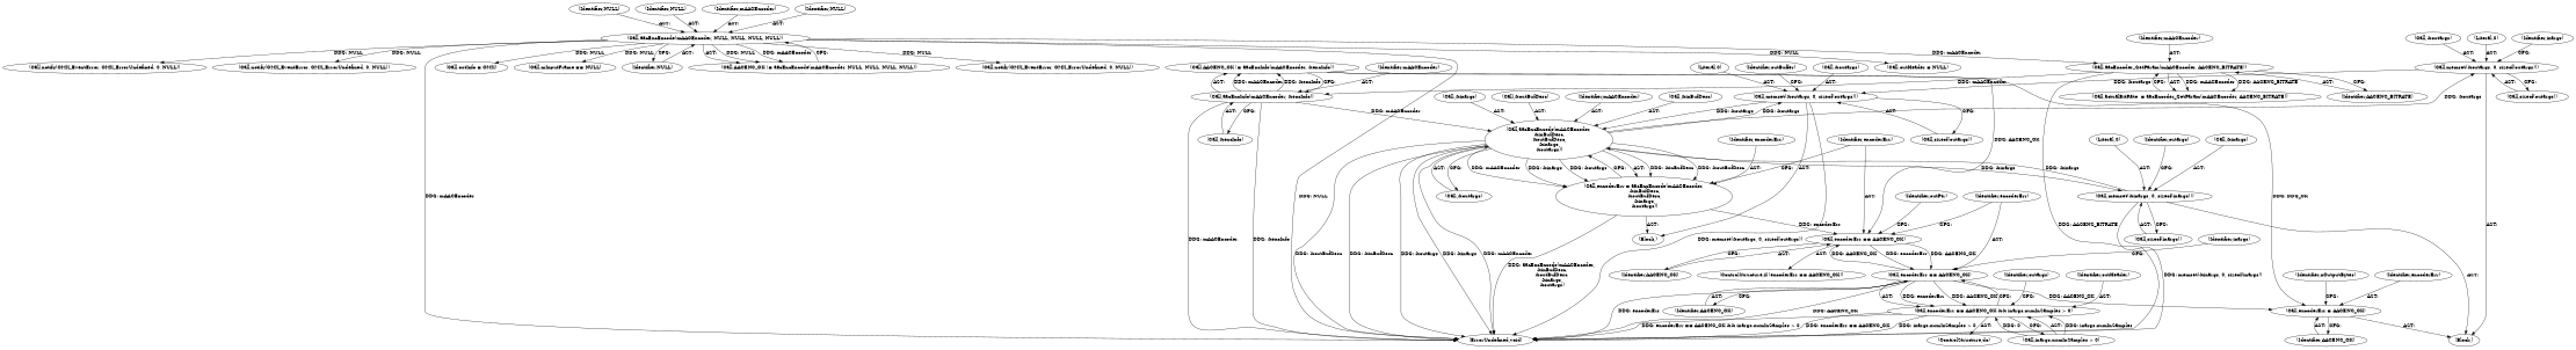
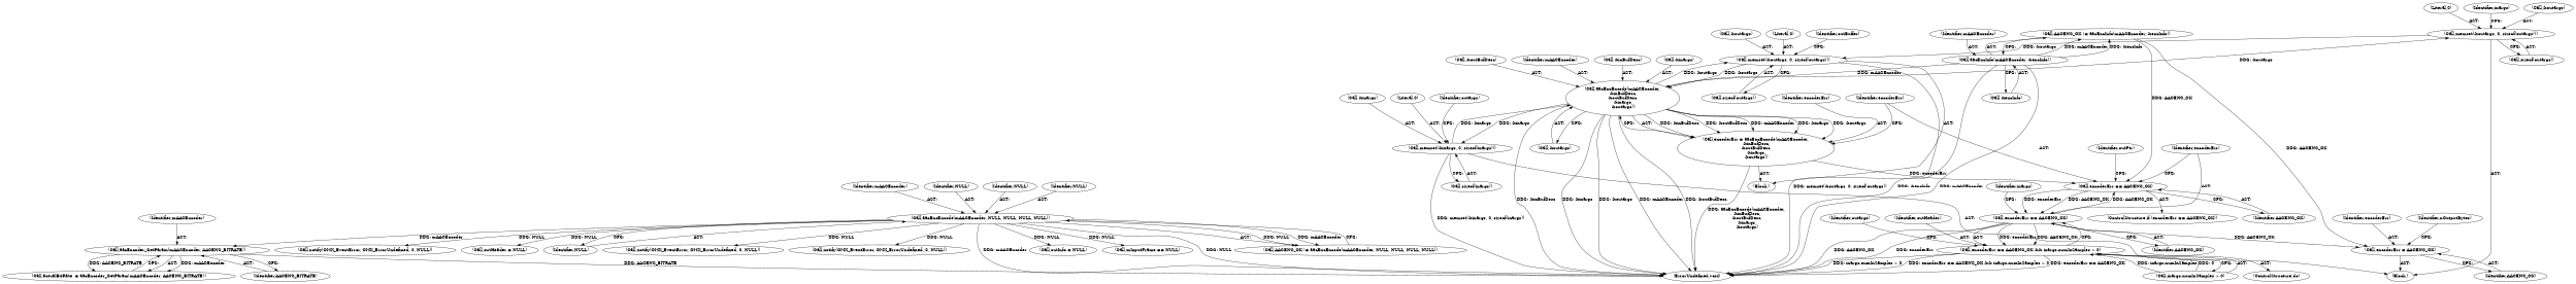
  digraph {
    n1 [label="(Call,memset(&outargs, 0, sizeof(outargs)))"]
    n2 [label="(Call,memset(&outargs, 0, sizeof(outargs)))"]
    n3 [label="(Call,sizeof(outargs))"]
    n4 [label="(Block,)"]
    n5 [label="(Call,aacEncEncode(mAACEncoder,\n &inBufDesc,\n &outBufDesc,\n &inargs,\n &outargs))"]
    n6 [label="(ErrorUndefined,void)"]
    n7 [label="(Block,)"]
    n8 [label="(Call,sizeof(outargs))"]
    n9 [label="(Call,memset(&inargs, 0, sizeof(inargs)))"]
    n10 [label="(Call,encoderErr = aacEncEncode(mAACEncoder,\n &inBufDesc,\n &outBufDesc,\n &inargs,\n &outargs))"]
    n11 [label="(Call,&outargs)"]
    n12 [label="(Call,sizeof(inargs))"]
    n13 [label="(Call,encoderErr == AACENC_OK)"]
    n14 [label="(Call,aacEncInfo(mAACEncoder, &encInfo))"]
    n15 [label="(Call,&encInfo)"]
    n16 [label="(Call,AACENC_OK != aacEncInfo(mAACEncoder, &encInfo))"]
    n17 [label="(Call,encoderErr = AACENC_OK)"]
    n18 [label="(Call,aacEncoder_GetParam(mAACEncoder, AACENC_BITRATE))"]
    n19 [label="(Identifier,AACENC_BITRATE)"]
    n20 [label="(Call,actualBitRate  = aacEncoder_GetParam(mAACEncoder, AACENC_BITRATE))"]
    n21 [label="(Call,aacEncEncode(mAACEncoder, NULL, NULL, NULL, NULL))"]
    n22 [label="(Call,outHeader = NULL)"]
    n23 [label="(Identifier,NULL)"]
    n24 [label="(Call,notify(OMX_EventError, OMX_ErrorUndefined, 0, NULL))"]
    n25 [label="(Call,notify(OMX_EventError, OMX_ErrorUndefined, 0, NULL))"]
-   n26 [label="(Call,outInfo = OMX)"]
+   n26 [label="(Call,outInfo = NULL)"]
    n27 [label="(Call,mInputFrame == NULL)"]
    n28 [label="(Call,AACENC_OK != aacEncEncode(mAACEncoder, NULL, NULL, NULL, NULL))"]
    n29 [label="(Call,notify(OMX_EventError, OMX_ErrorUndefined, 0, NULL))"]
    n30 [label="(Call,encoderErr == AACENC_OK)"]
    n31 [label="(ControlStructure,if (encoderErr == AACENC_OK))"]
    n32 [label="(Identifier,AACENC_OK)"]
    n33 [label="(Call,encoderErr == AACENC_OK && inargs.numInSamples > 0)"]
    n34 [label="(Identifier,AACENC_OK)"]
    n35 [label="(Identifier,AACENC_OK)"]
    n36 [label="(Call,inargs.numInSamples > 0)"]
    n37 [label="(ControlStructure,do)"]
    n38 [label="(Identifier,mAACEncoder)"]
    n39 [label="(Identifier,encoderErr)"]
    n40 [label="(Identifier,encoderErr)"]
    n41 [label="(Literal,0)"]
    n42 [label="(Call,&outargs)"]
    n43 [label="(Call,&outBufDesc)"]
    n44 [label="(Identifier,inargs)"]
    n45 [label="(Identifier,NULL)"]
    n46 [label="(Literal,0)"]
    n47 [label="(Identifier,NULL)"]
    n48 [label="(Identifier,mAACEncoder)"]
    n49 [label="(Literal,0)"]
    n50 [label="(Identifier,mAACEncoder)"]
    n51 [label="(Identifier,outargs)"]
    n52 [label="(Identifier,nOutputBytes)"]
    n53 [label="(Call,&inBufDesc)"]
    n54 [label="(Call,&outargs)"]
    n55 [label="(Call,&inargs)"]
    n56 [label="(Identifier,encoderErr)"]
    n57 [label="(Identifier,outBuffer)"]
    n58 [label="(Identifier,mAACEncoder)"]
    n59 [label="(Identifier,inargs)"]
    n60 [label="(Call,&inargs)"]
    n61 [label="(Identifier,outargs)"]
    n62 [label="(Identifier,outHeader)"]
    n63 [label="(Identifier,NULL)"]
    n64 [label="(Identifier,outPtr)"]
    n65 [label="(Identifier,encoderErr)"]
    n1 -> n2 [label="DDG: &outargs"]
    n1 -> n3 [label="CFG: "]
    n1 -> n4 [label="AST: "]
    n2 -> n5 [label="DDG: &outargs"]
    n2 -> n6 [label="DDG: memset(&outargs, 0, sizeof(outargs))"]
    n2 -> n7 [label="AST: "]
    n2 -> n8 [label="CFG: "]
    n3 -> n1 [label="AST: "]
    n5 -> n1 [label="DDG: &outargs"]
    n5 -> n2 [label="DDG: &outargs"]
    n5 -> n6 [label="DDG: &outargs"]
    n5 -> n6 [label="DDG: mAACEncoder"]
    n5 -> n6 [label="DDG: &outBufDesc"]
    n5 -> n6 [label="DDG: &inBufDesc"]
    n5 -> n6 [label="DDG: &inargs"]
    n5 -> n9 [label="DDG: &inargs"]
    n5 -> n10 [label="AST: "]
    n5 -> n10 [label="DDG: &inBufDesc"]
    n5 -> n10 [label="DDG: &outBufDesc"]
    n5 -> n10 [label="DDG: mAACEncoder"]
    n5 -> n10 [label="DDG: &inargs"]
    n5 -> n10 [label="DDG: &outargs"]
    n5 -> n11 [label="CFG: "]
    n8 -> n2 [label="AST: "]
    n9 -> n4 [label="AST: "]
    n9 -> n5 [label="DDG: &inargs"]
    n9 -> n6 [label="DDG: memset(&inargs, 0, sizeof(inargs))"]
    n9 -> n12 [label="CFG: "]
    n10 -> n5 [label="CFG: "]
    n10 -> n6 [label="DDG: aacEncEncode(mAACEncoder,\n &inBufDesc,\n &outBufDesc,\n &inargs,\n &outargs)"]
    n10 -> n7 [label="AST: "]
    n10 -> n13 [label="DDG: encoderErr"]
    n11 -> n5 [label="AST: "]
    n12 -> n9 [label="AST: "]
    n13 -> n30 [label="DDG: encoderErr"]
    n13 -> n30 [label="DDG: AACENC_OK"]
    n13 -> n31 [label="AST: "]
    n13 -> n32 [label="CFG: "]
    n14 -> n5 [label="DDG: mAACEncoder"]
    n14 -> n6 [label="DDG: &encInfo"]
    n14 -> n6 [label="DDG: mAACEncoder"]
    n14 -> n15 [label="CFG: "]
    n14 -> n16 [label="AST: "]
    n14 -> n16 [label="DDG: mAACEncoder"]
    n14 -> n16 [label="DDG: &encInfo"]
    n15 -> n14 [label="AST: "]
    n16 -> n13 [label="DDG: AACENC_OK"]
    n16 -> n14 [label="CFG: "]
-   n16 -> n17 [label="DDG: DDG_OK"]
+   n16 -> n17 [label="DDG: AACENC_OK"]
    n17 -> n4 [label="AST: "]
    n17 -> n35 [label="CFG: "]
    n18 -> n6 [label="DDG: AACENC_BITRATE"]
-   n18 -> n14 [label="DDG: mAACEncoder"]
    n18 -> n19 [label="CFG: "]
    n18 -> n20 [label="AST: "]
    n18 -> n20 [label="DDG: mAACEncoder"]
    n18 -> n20 [label="DDG: AACENC_BITRATE"]
    n19 -> n18 [label="AST: "]
    n20 -> n18 [label="CFG: "]
    n21 -> n6 [label="DDG: mAACEncoder"]
    n21 -> n6 [label="DDG: NULL"]
    n21 -> n18 [label="DDG: mAACEncoder"]
    n21 -> n22 [label="DDG: NULL"]
    n21 -> n23 [label="CFG: "]
    n21 -> n24 [label="DDG: NULL"]
    n21 -> n25 [label="DDG: NULL"]
    n21 -> n26 [label="DDG: NULL"]
    n21 -> n27 [label="DDG: NULL"]
    n21 -> n28 [label="AST: "]
    n21 -> n28 [label="DDG: NULL"]
    n21 -> n28 [label="DDG: mAACEncoder"]
    n21 -> n29 [label="DDG: NULL"]
    n23 -> n21 [label="AST: "]
    n28 -> n21 [label="CFG: "]
    n30 -> n6 [label="DDG: AACENC_OK"]
    n30 -> n6 [label="DDG: encoderErr"]
    n30 -> n13 [label="DDG: AACENC_OK"]
    n30 -> n17 [label="DDG: AACENC_OK"]
    n30 -> n33 [label="AST: "]
    n30 -> n33 [label="DDG: encoderErr"]
    n30 -> n33 [label="DDG: AACENC_OK"]
    n30 -> n34 [label="CFG: "]
    n32 -> n13 [label="AST: "]
    n33 -> n6 [label="DDG: inargs.numInSamples > 0"]
    n33 -> n6 [label="DDG: encoderErr == AACENC_OK && inargs.numInSamples > 0"]
    n33 -> n6 [label="DDG: encoderErr == AACENC_OK"]
    n33 -> n30 [label="CFG: "]
    n33 -> n36 [label="CFG: "]
    n33 -> n37 [label="AST: "]
    n34 -> n30 [label="AST: "]
    n35 -> n17 [label="AST: "]
    n36 -> n33 [label="AST: "]
    n36 -> n33 [label="DDG: inargs.numInSamples"]
    n36 -> n33 [label="DDG: 0"]
    n38 -> n18 [label="AST: "]
    n39 -> n13 [label="CFG: "]
    n39 -> n30 [label="AST: "]
    n40 -> n10 [label="CFG: "]
    n40 -> n13 [label="AST: "]
    n41 -> n1 [label="AST: "]
    n42 -> n2 [label="AST: "]
    n43 -> n5 [label="AST: "]
    n44 -> n1 [label="CFG: "]
    n45 -> n21 [label="AST: "]
    n46 -> n9 [label="AST: "]
    n47 -> n21 [label="AST: "]
    n48 -> n5 [label="AST: "]
    n49 -> n2 [label="AST: "]
    n50 -> n21 [label="AST: "]
    n51 -> n9 [label="CFG: "]
    n52 -> n17 [label="CFG: "]
    n53 -> n5 [label="AST: "]
    n54 -> n1 [label="AST: "]
    n55 -> n5 [label="AST: "]
    n56 -> n17 [label="AST: "]
    n57 -> n2 [label="CFG: "]
    n58 -> n14 [label="AST: "]
    n59 -> n30 [label="CFG: "]
    n60 -> n9 [label="AST: "]
    n61 -> n33 [label="CFG: "]
    n62 -> n33 [label="AST: "]
    n63 -> n21 [label="AST: "]
    n64 -> n13 [label="CFG: "]
    n65 -> n10 [label="AST: "]
  }
